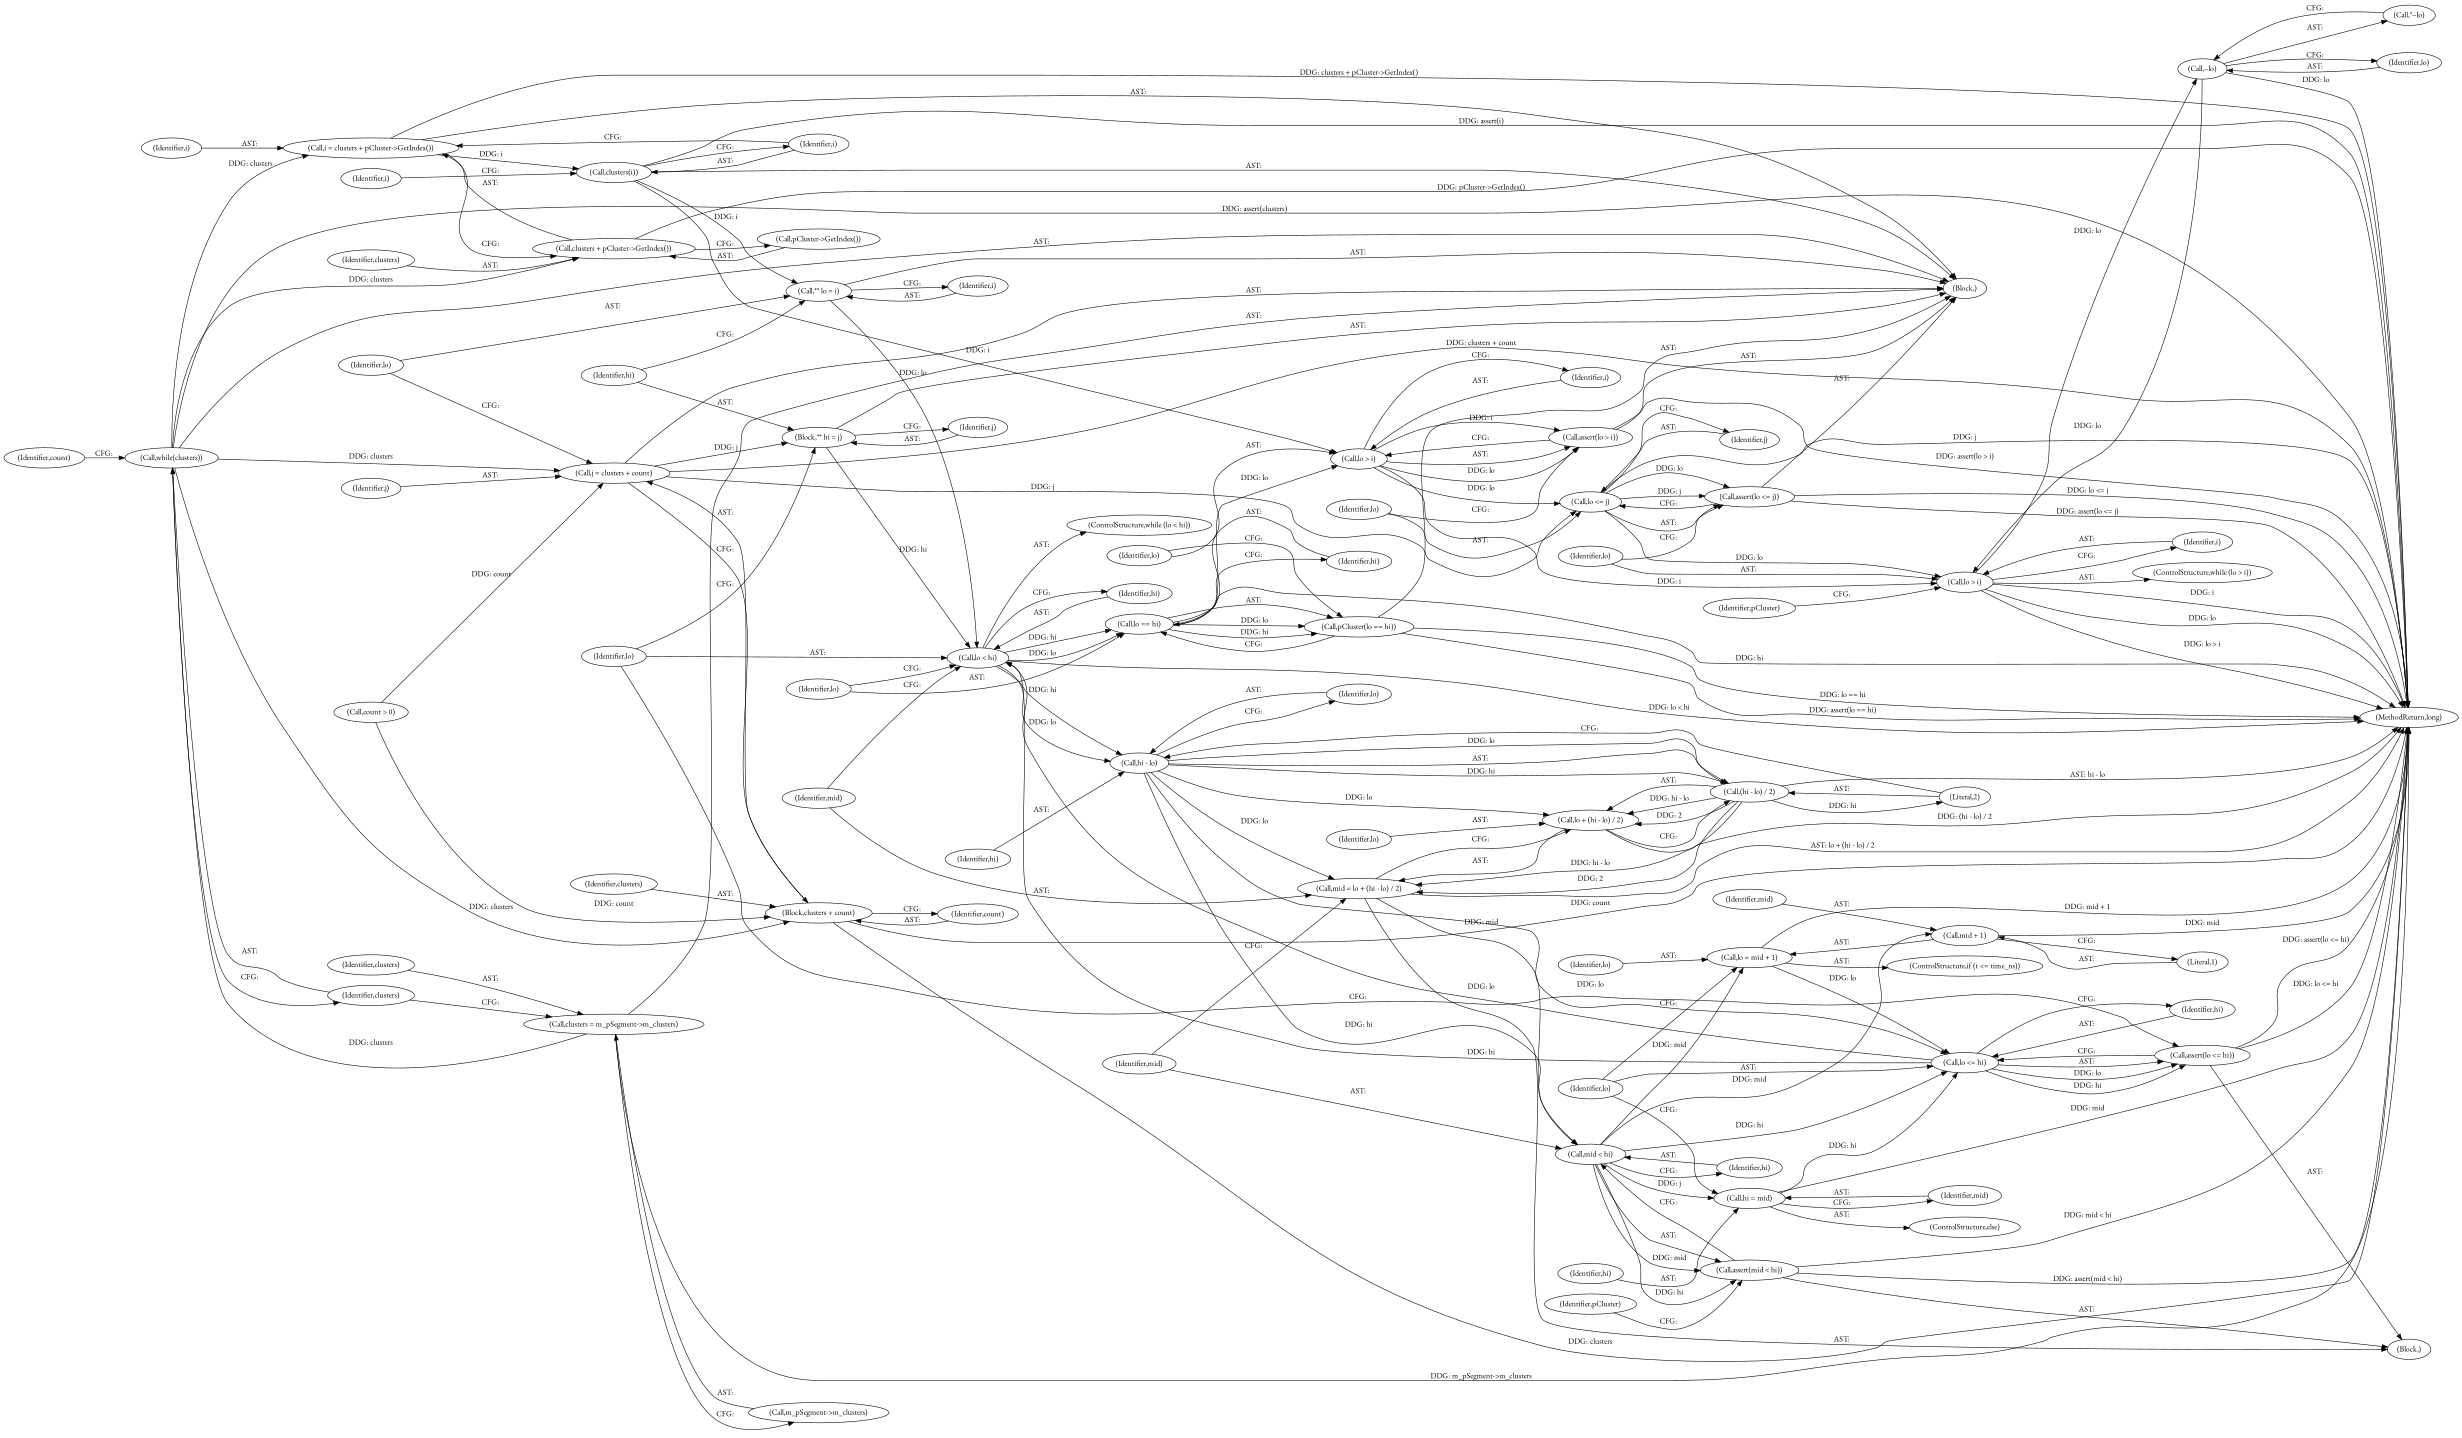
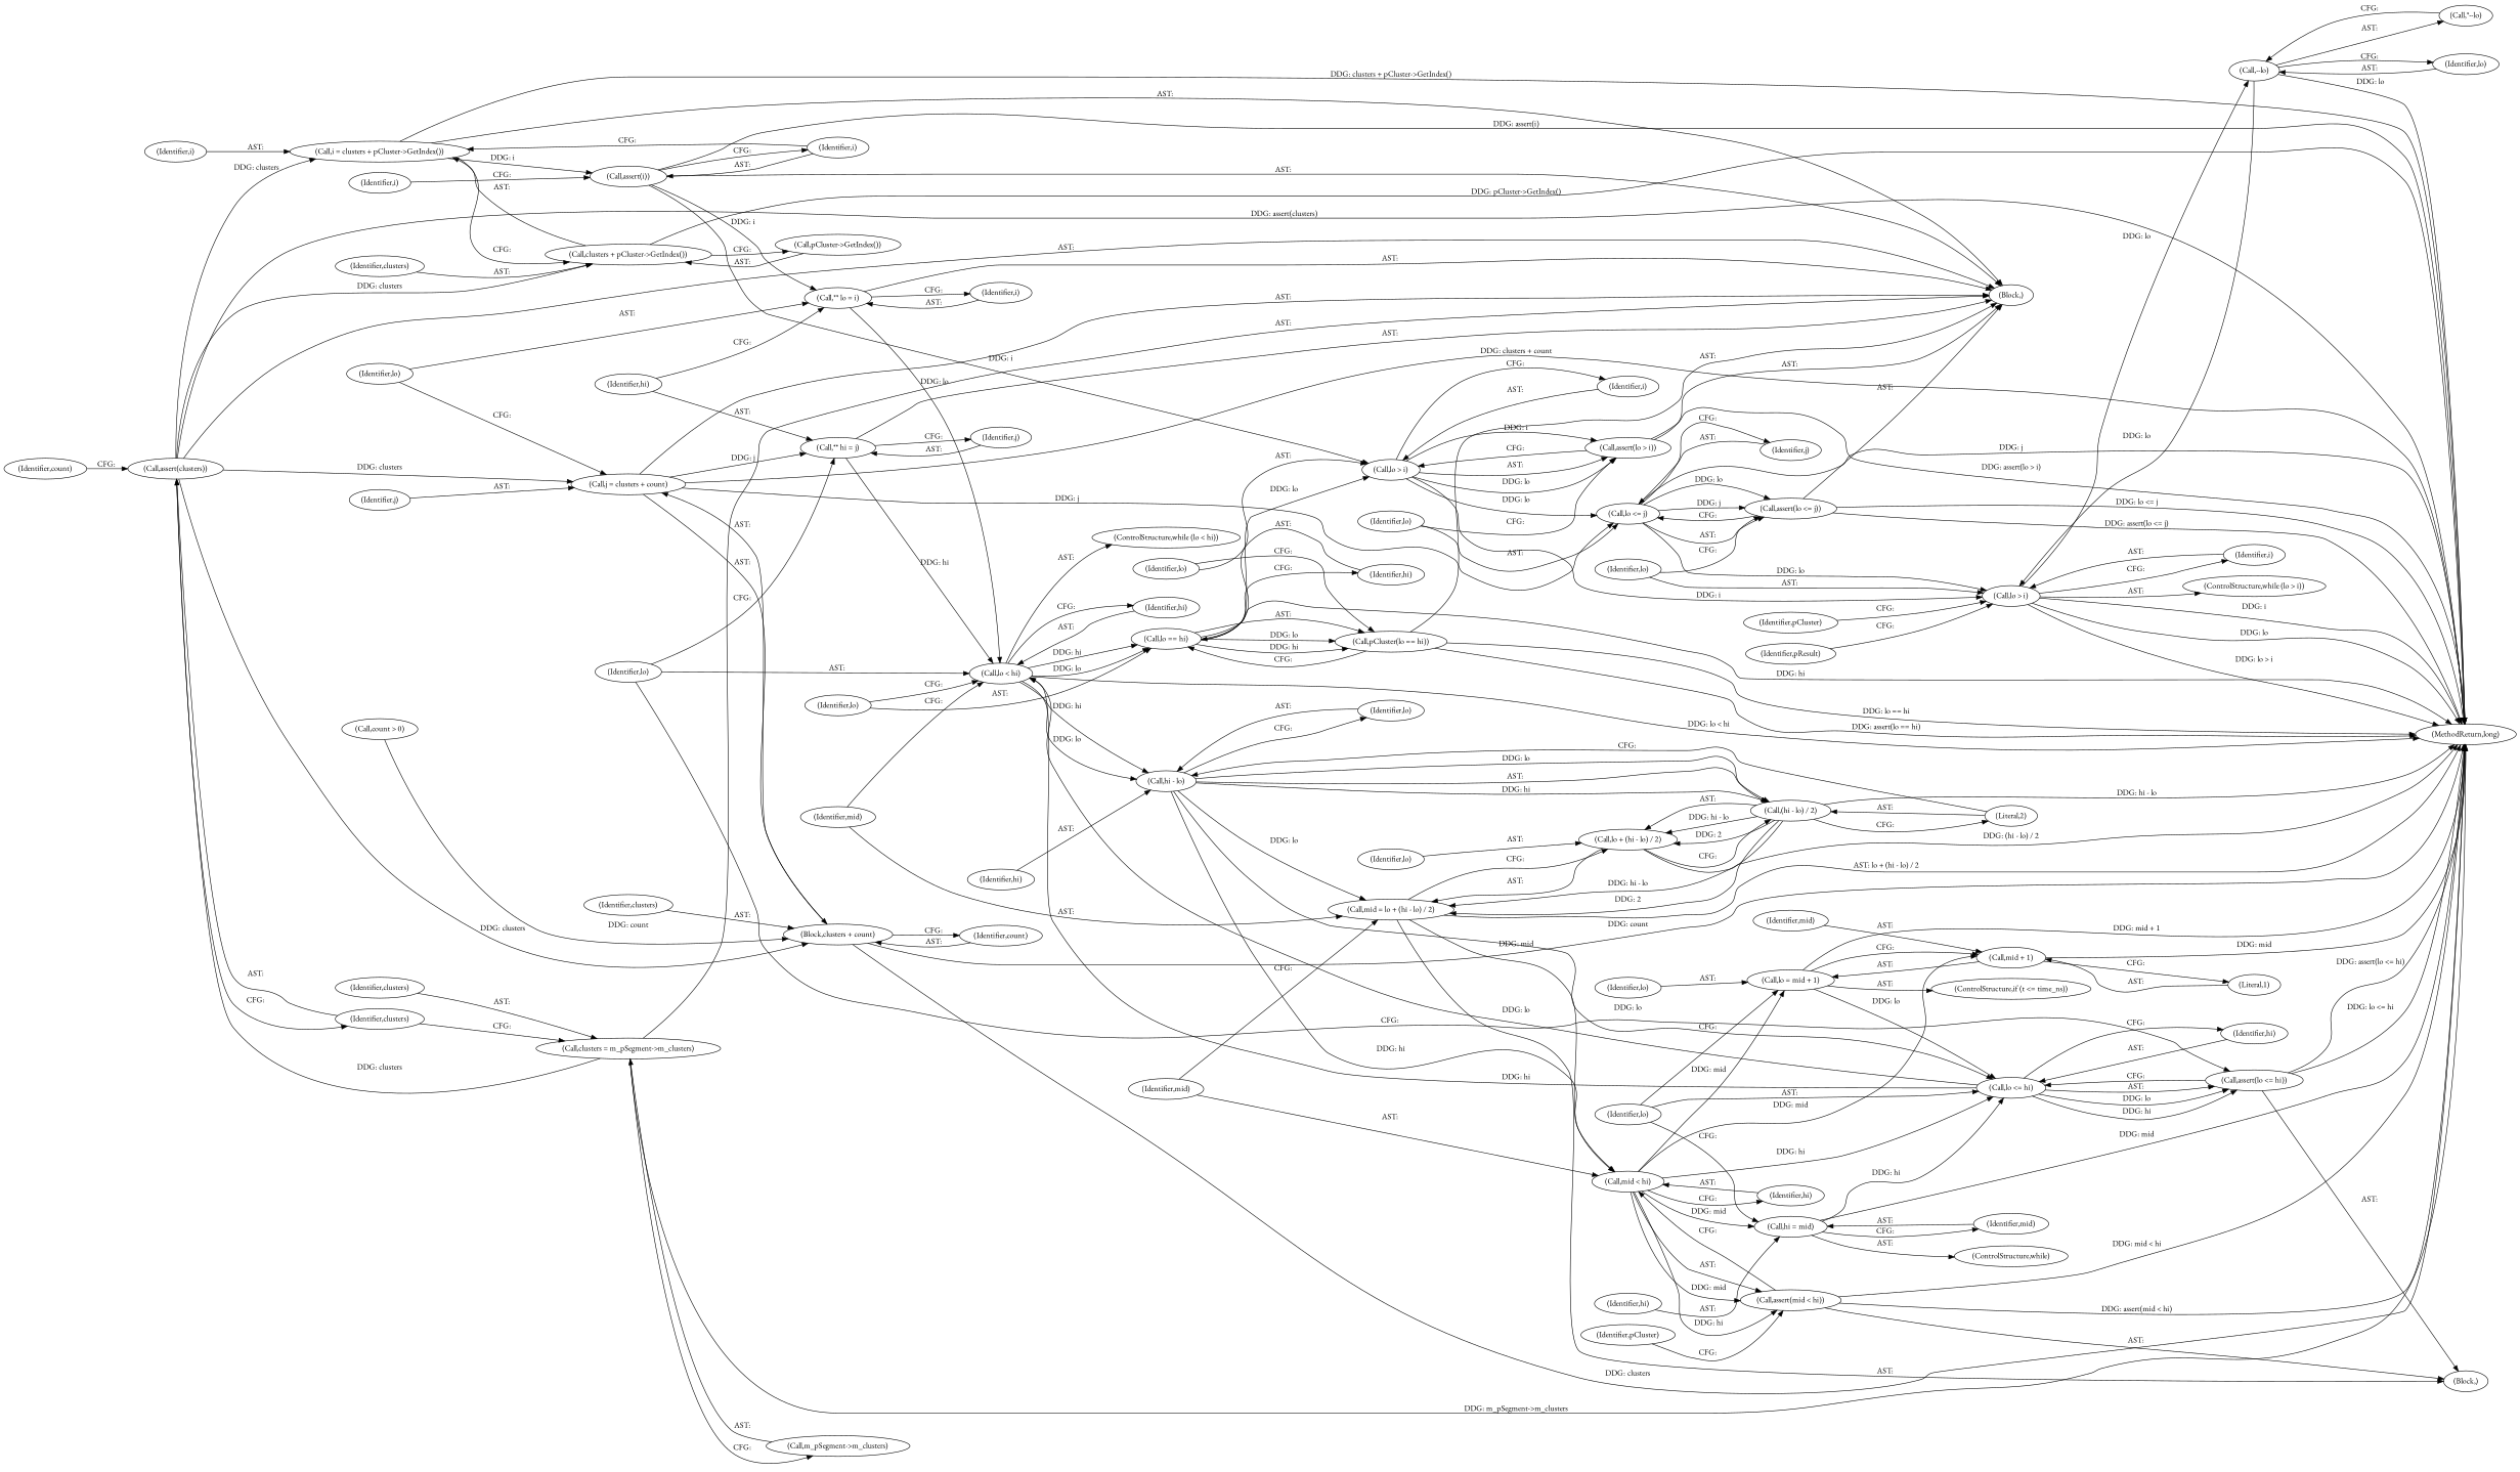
  digraph {
    fontname="EB Garamond"
    rankdir=LR
    node [fontname="EB Garamond"]
    edge [fontname="EB Garamond"]
-   n1 [label="(Call,while(clusters))"]
+   n1 [label="(Call,assert(clusters))"]
    n2 [label="(Call,i = clusters + pCluster->GetIndex())"]
    n3 [label="(Call,clusters + pCluster->GetIndex())"]
    n4 [label="(Call,j = clusters + count)"]
    n5 [label="(Block,clusters + count)"]
    n6 [label="(Identifier,clusters)"]
    n7 [label="(Block,)"]
    n8 [label="(MethodReturn,long)"]
-   n9 [label="(Call,clusters(i))"]
+   n9 [label="(Call,assert(i))"]
    n10 [label="(Call,pCluster->GetIndex())"]
    n11 [label="(Call,lo <= j)"]
-   n12 [label="(Block,** hi = j)"]
+   n12 [label="(Call,** hi = j)"]
    n13 [label="(Identifier,count)"]
    n14 [label="(Call,clusters = m_pSegment->m_clusters)"]
    n15 [label="(Call,m_pSegment->m_clusters)"]
    n16 [label="(Call,** lo = i)"]
    n17 [label="(Call,lo > i)"]
    n18 [label="(Identifier,i)"]
    n19 [label="(Call,lo < hi)"]
    n20 [label="(Identifier,i)"]
    n21 [label="(Call,assert(lo > i))"]
    n22 [label="(Call,lo > i)"]
    n23 [label="(Identifier,i)"]
    n24 [label="(Call,hi - lo)"]
    n25 [label="(Call,lo == hi)"]
    n26 [label="(Identifier,hi)"]
    n27 [label="(ControlStructure,while (lo < hi))"]
    n28 [label="(Call,mid = lo + (hi - lo) / 2)"]
    n29 [label="(Call,mid < hi)"]
    n30 [label="(Call,lo <= hi)"]
    n31 [label="(Call,lo + (hi - lo) / 2)"]
    n32 [label="(Call,(hi - lo) / 2)"]
    n33 [label="(Identifier,lo)"]
    n34 [label="(Call,pCluster(lo == hi))"]
    n35 [label="(Identifier,hi)"]
    n36 [label="(Block,)"]
    n37 [label="(Call,assert(mid < hi))"]
    n38 [label="(Call,lo = mid + 1)"]
    n39 [label="(Call,mid + 1)"]
    n40 [label="(Call,hi = mid)"]
    n41 [label="(Identifier,hi)"]
    n42 [label="(Call,assert(lo <= hi))"]
    n43 [label="(Identifier,hi)"]
    n44 [label="(Literal,2)"]
    n45 [label="(ControlStructure,if (t <= time_ns))"]
    n46 [label="(Literal,1)"]
    n47 [label="(Identifier,mid)"]
-   n48 [label="(ControlStructure,else)"]
+   n48 [label="(ControlStructure,while)"]
    n49 [label="(Call,assert(lo <= j))"]
    n50 [label="(Identifier,j)"]
    n51 [label="(Call,--lo)"]
    n52 [label="(ControlStructure,while (lo > i))"]
    n53 [label="(Identifier,i)"]
    n54 [label="(Identifier,lo)"]
    n55 [label="(Call,*--lo)"]
    n56 [label="(Identifier,j)"]
    n57 [label="(Identifier,i)"]
    n58 [label="(Identifier,clusters)"]
    n59 [label="(Identifier,hi)"]
    n60 [label="(Identifier,mid)"]
    n61 [label="(Identifier,mid)"]
    n62 [label="(Identifier,lo)"]
    n63 [label="(Identifier,pCluster)"]
    n64 [label="(Identifier,lo)"]
    n65 [label="(Identifier,i)"]
    n66 [label="(Identifier,lo)"]
    n67 [label="(Identifier,pCluster)"]
    n68 [label="(Identifier,clusters)"]
    n69 [label="(Identifier,hi)"]
    n70 [label="(Identifier,lo)"]
    n71 [label="(Call,count > 0)"]
    n72 [label="(Identifier,clusters)"]
    n73 [label="(Identifier,lo)"]
    n74 [label="(Identifier,hi)"]
    n75 [label="(Identifier,lo)"]
    n76 [label="(Identifier,mid)"]
    n77 [label="(Identifier,lo)"]
+   n78 [label="(Identifier,pResult)"]
    n79 [label="(Identifier,j)"]
    n80 [label="(Identifier,count)"]
    n81 [label="(Identifier,lo)"]
    n82 [label="(Identifier,lo)"]
    n1 -> n2 [label="DDG: clusters"]
    n1 -> n3 [label="DDG: clusters"]
    n1 -> n4 [label="DDG: clusters"]
    n1 -> n5 [label="DDG: clusters"]
    n1 -> n6 [label="CFG: "]
    n1 -> n7 [label="AST: "]
    n1 -> n8 [label="DDG: assert(clusters)"]
    n2 -> n3 [label="CFG: "]
    n2 -> n7 [label="AST: "]
    n2 -> n8 [label="DDG: clusters + pCluster->GetIndex()"]
    n2 -> n9 [label="DDG: i"]
    n3 -> n2 [label="AST: "]
    n3 -> n8 [label="DDG: pCluster->GetIndex()"]
    n3 -> n10 [label="CFG: "]
-   n4 -> n5 [label="CFG: "]
+   n4 -> n5 [label="AST: "]
    n4 -> n7 [label="AST: "]
    n4 -> n8 [label="DDG: clusters + count"]
    n4 -> n11 [label="DDG: j"]
    n4 -> n12 [label="DDG: j"]
    n5 -> n4 [label="AST: "]
    n5 -> n8 [label="DDG: count"]
    n5 -> n8 [label="DDG: clusters"]
    n5 -> n13 [label="CFG: "]
    n6 -> n1 [label="AST: "]
    n6 -> n14 [label="CFG: "]
    n9 -> n7 [label="AST: "]
    n9 -> n8 [label="DDG: assert(i)"]
    n9 -> n16 [label="DDG: i"]
    n9 -> n17 [label="DDG: i"]
    n9 -> n18 [label="CFG: "]
    n10 -> n3 [label="AST: "]
    n11 -> n8 [label="DDG: j"]
    n11 -> n22 [label="DDG: lo"]
    n11 -> n49 [label="AST: "]
    n11 -> n49 [label="DDG: lo"]
    n11 -> n49 [label="DDG: j"]
    n11 -> n50 [label="CFG: "]
    n12 -> n7 [label="AST: "]
    n12 -> n19 [label="DDG: hi"]
    n12 -> n56 [label="CFG: "]
    n13 -> n5 [label="AST: "]
    n14 -> n1 [label="DDG: clusters"]
    n14 -> n7 [label="AST: "]
    n14 -> n8 [label="DDG: m_pSegment->m_clusters"]
    n14 -> n15 [label="CFG: "]
    n15 -> n14 [label="AST: "]
    n16 -> n7 [label="AST: "]
    n16 -> n19 [label="DDG: lo"]
    n16 -> n20 [label="CFG: "]
    n17 -> n11 [label="DDG: lo"]
    n17 -> n21 [label="AST: "]
    n17 -> n21 [label="DDG: lo"]
    n17 -> n21 [label="DDG: i"]
    n17 -> n22 [label="DDG: i"]
    n17 -> n23 [label="CFG: "]
    n18 -> n2 [label="CFG: "]
    n18 -> n9 [label="AST: "]
    n19 -> n8 [label="DDG: lo < hi"]
    n19 -> n24 [label="DDG: hi"]
    n19 -> n24 [label="DDG: lo"]
    n19 -> n25 [label="DDG: lo"]
    n19 -> n25 [label="DDG: hi"]
    n19 -> n26 [label="CFG: "]
    n19 -> n27 [label="AST: "]
    n20 -> n16 [label="AST: "]
    n21 -> n7 [label="AST: "]
    n21 -> n8 [label="DDG: assert(lo > i)"]
    n21 -> n17 [label="CFG: "]
    n22 -> n8 [label="DDG: lo"]
    n22 -> n8 [label="DDG: lo > i"]
    n22 -> n8 [label="DDG: i"]
    n22 -> n51 [label="DDG: lo"]
    n22 -> n52 [label="AST: "]
    n22 -> n53 [label="CFG: "]
    n23 -> n17 [label="AST: "]
    n24 -> n28 [label="DDG: lo"]
    n24 -> n29 [label="DDG: hi"]
    n24 -> n30 [label="DDG: lo"]
-   n24 -> n31 [label="DDG: lo"]
    n24 -> n32 [label="AST: "]
    n24 -> n32 [label="DDG: hi"]
    n24 -> n32 [label="DDG: lo"]
    n24 -> n33 [label="CFG: "]
    n25 -> n8 [label="DDG: hi"]
    n25 -> n17 [label="DDG: lo"]
    n25 -> n34 [label="AST: "]
    n25 -> n34 [label="DDG: lo"]
    n25 -> n34 [label="DDG: hi"]
    n25 -> n35 [label="CFG: "]
    n26 -> n19 [label="AST: "]
    n28 -> n8 [label="AST: lo + (hi - lo) / 2"]
    n28 -> n29 [label="DDG: mid"]
    n28 -> n31 [label="CFG: "]
    n28 -> n36 [label="AST: "]
    n29 -> n30 [label="DDG: hi"]
    n29 -> n37 [label="AST: "]
    n29 -> n37 [label="DDG: mid"]
    n29 -> n37 [label="DDG: hi"]
    n29 -> n38 [label="DDG: mid"]
    n29 -> n39 [label="DDG: mid"]
-   n29 -> n40 [label="DDG: j"]
+   n29 -> n40 [label="DDG: mid"]
    n29 -> n41 [label="CFG: "]
    n30 -> n19 [label="DDG: lo"]
    n30 -> n19 [label="DDG: hi"]
    n30 -> n42 [label="AST: "]
    n30 -> n42 [label="DDG: lo"]
    n30 -> n42 [label="DDG: hi"]
    n30 -> n43 [label="CFG: "]
    n31 -> n8 [label="DDG: (hi - lo) / 2"]
    n31 -> n28 [label="AST: "]
    n31 -> n32 [label="CFG: "]
-   n32 -> n8 [label="AST: hi - lo"]
+   n32 -> n8 [label="DDG: hi - lo"]
    n32 -> n28 [label="DDG: hi - lo"]
    n32 -> n28 [label="DDG: 2"]
    n32 -> n31 [label="AST: "]
    n32 -> n31 [label="DDG: hi - lo"]
    n32 -> n31 [label="DDG: 2"]
-   n32 -> n44 [label="DDG: hi"]
+   n32 -> n44 [label="CFG: "]
    n33 -> n24 [label="AST: "]
    n34 -> n7 [label="AST: "]
    n34 -> n8 [label="DDG: lo == hi"]
    n34 -> n8 [label="DDG: assert(lo == hi)"]
    n34 -> n25 [label="CFG: "]
    n35 -> n25 [label="AST: "]
    n37 -> n8 [label="DDG: assert(mid < hi)"]
    n37 -> n8 [label="DDG: mid < hi"]
    n37 -> n29 [label="CFG: "]
    n37 -> n36 [label="AST: "]
    n38 -> n8 [label="DDG: mid + 1"]
    n38 -> n30 [label="DDG: lo"]
+   n38 -> n39 [label="CFG: "]
    n38 -> n45 [label="AST: "]
    n39 -> n8 [label="DDG: mid"]
    n39 -> n38 [label="AST: "]
    n39 -> n46 [label="CFG: "]
    n40 -> n8 [label="DDG: mid"]
    n40 -> n30 [label="DDG: hi"]
    n40 -> n47 [label="CFG: "]
    n40 -> n48 [label="AST: "]
    n41 -> n29 [label="AST: "]
    n42 -> n8 [label="DDG: lo <= hi"]
    n42 -> n8 [label="DDG: assert(lo <= hi)"]
    n42 -> n30 [label="CFG: "]
    n42 -> n36 [label="AST: "]
    n43 -> n30 [label="AST: "]
    n44 -> n24 [label="CFG: "]
    n44 -> n32 [label="AST: "]
    n46 -> n39 [label="AST: "]
    n47 -> n40 [label="AST: "]
    n49 -> n7 [label="AST: "]
    n49 -> n8 [label="DDG: assert(lo <= j)"]
    n49 -> n8 [label="DDG: lo <= j"]
    n49 -> n11 [label="CFG: "]
    n50 -> n11 [label="AST: "]
    n51 -> n8 [label="DDG: lo"]
    n51 -> n22 [label="DDG: lo"]
    n51 -> n54 [label="CFG: "]
    n51 -> n55 [label="AST: "]
    n53 -> n22 [label="AST: "]
    n54 -> n51 [label="AST: "]
    n55 -> n51 [label="CFG: "]
    n56 -> n12 [label="AST: "]
    n57 -> n9 [label="CFG: "]
    n58 -> n5 [label="AST: "]
    n59 -> n24 [label="AST: "]
    n60 -> n39 [label="AST: "]
    n61 -> n19 [label="CFG: "]
    n61 -> n28 [label="AST: "]
    n62 -> n30 [label="AST: "]
    n62 -> n38 [label="CFG: "]
    n62 -> n40 [label="CFG: "]
    n63 -> n22 [label="CFG: "]
    n64 -> n38 [label="AST: "]
    n65 -> n2 [label="AST: "]
    n66 -> n22 [label="AST: "]
    n66 -> n49 [label="CFG: "]
    n67 -> n37 [label="CFG: "]
    n68 -> n14 [label="AST: "]
    n69 -> n12 [label="AST: "]
    n69 -> n16 [label="CFG: "]
    n70 -> n17 [label="AST: "]
    n70 -> n34 [label="CFG: "]
-   n71 -> n4 [label="DDG: count"]
    n71 -> n5 [label="DDG: count"]
    n72 -> n3 [label="AST: "]
    n73 -> n12 [label="CFG: "]
    n73 -> n19 [label="AST: "]
    n73 -> n42 [label="CFG: "]
    n74 -> n40 [label="AST: "]
    n75 -> n11 [label="AST: "]
    n75 -> n21 [label="CFG: "]
    n76 -> n28 [label="CFG: "]
    n76 -> n29 [label="AST: "]
    n77 -> n4 [label="CFG: "]
    n77 -> n16 [label="AST: "]
+   n78 -> n22 [label="CFG: "]
    n79 -> n4 [label="AST: "]
    n80 -> n1 [label="CFG: "]
    n81 -> n19 [label="CFG: "]
    n81 -> n25 [label="AST: "]
    n82 -> n31 [label="AST: "]
  }
